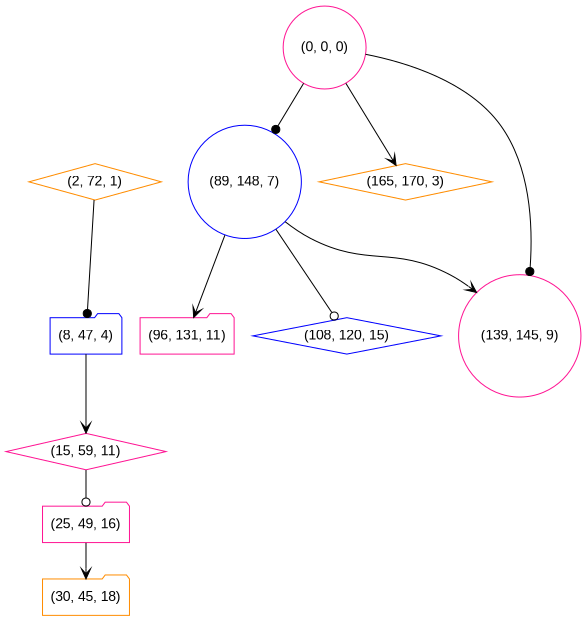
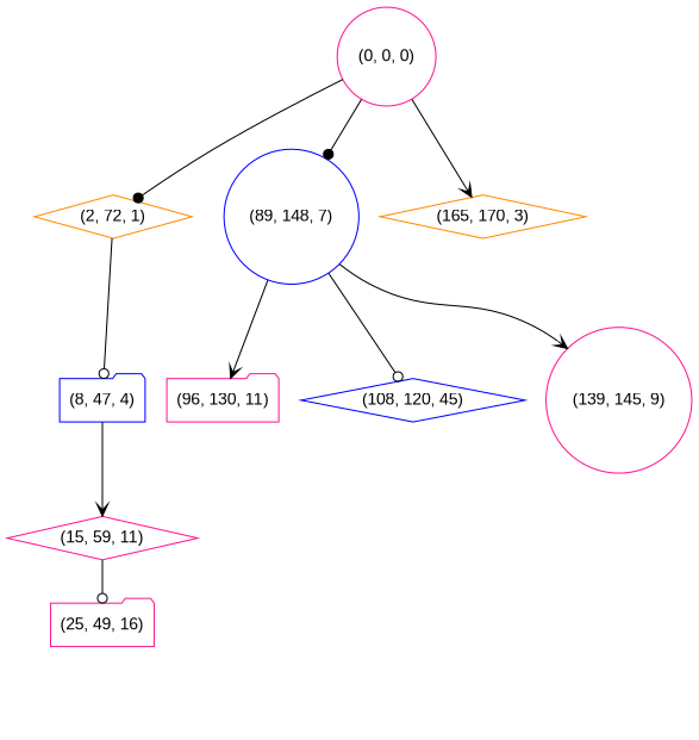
  digraph {
    fontname="Liberation Sans"
    node [color=deeppink fontname="Liberation Sans" shape=diamond]
    edge [arrowhead=vee fontname="Liberation Sans"]
    "(0, 0, 0)" [shape=circle]
    "(2, 72, 1)" [color=darkorange]
    "(89, 148, 7)" [color=blue shape=circle]
    "(165, 170, 3)" [color=darkorange]
    n5 [color=blue label="(8, 47, 4)" shape=folder]
-   "(96, 131, 11)" [shape=folder]
+   "(96, 131, 11)" [shape=folder label="(96, 130, 11)"]
    "(139, 145, 9)" [shape=circle]
-   "(108, 120, 15)" [color=blue]
+   "(108, 120, 15)" [color=blue label="(108, 120, 45)"]
    "(15, 59, 11)"
    "(25, 49, 16)" [shape=folder]
-   "(30, 45, 18)" [color=darkorange shape=folder]
-   "(0, 0, 0)" -> "(139, 145, 9)" [arrowhead=dot]
+   "(0, 0, 0)" -> "(2, 72, 1)" [arrowhead=dot]
    "(0, 0, 0)" -> "(89, 148, 7)" [arrowhead=dot]
    "(0, 0, 0)" -> "(165, 170, 3)"
-   "(2, 72, 1)" -> n5 [arrowhead=dot]
+   "(2, 72, 1)" -> n5 [arrowhead=odot]
    "(89, 148, 7)" -> "(96, 131, 11)"
    "(89, 148, 7)" -> "(139, 145, 9)"
    "(89, 148, 7)" -> "(108, 120, 15)" [arrowhead=odot]
    n5 -> "(15, 59, 11)"
    "(15, 59, 11)" -> "(25, 49, 16)" [arrowhead=odot]
-   "(25, 49, 16)" -> "(30, 45, 18)"
  }
